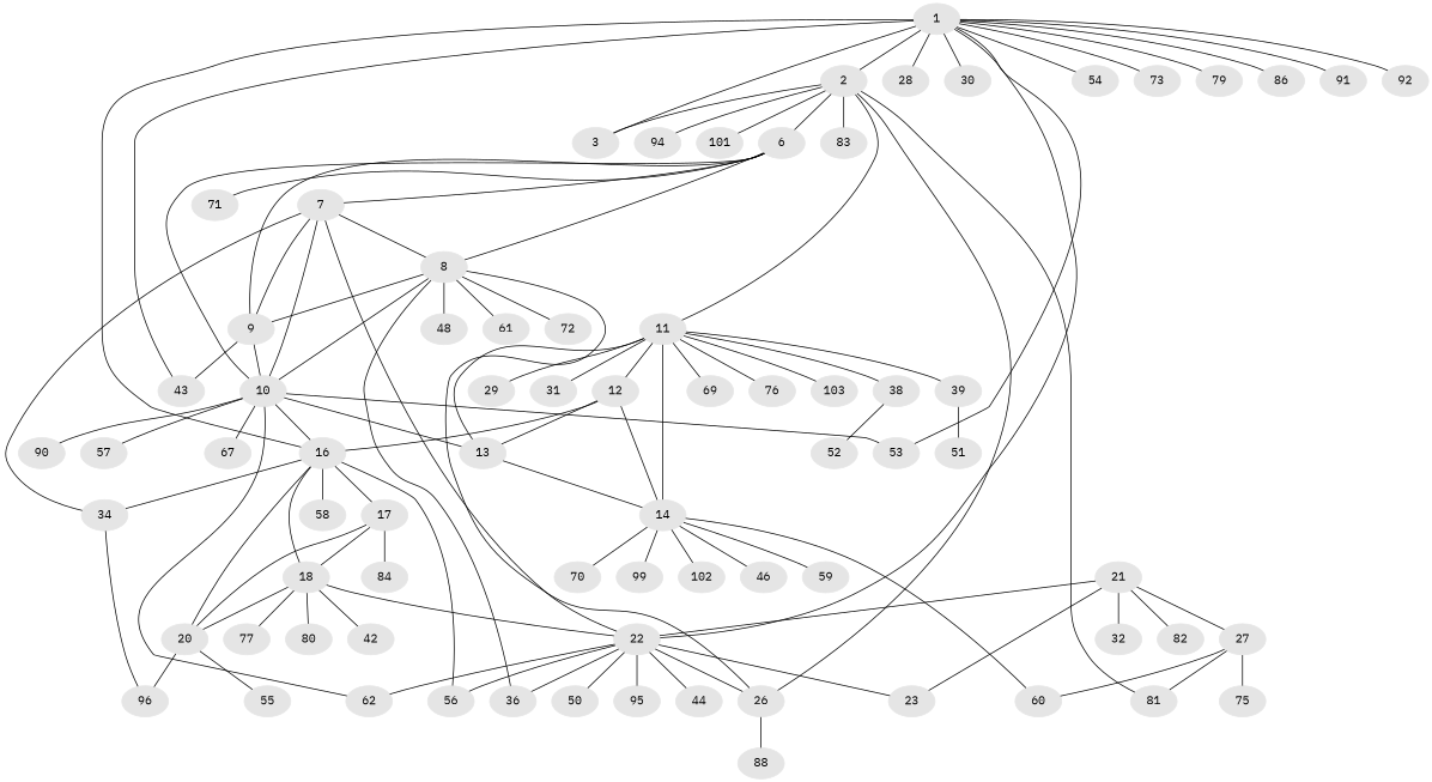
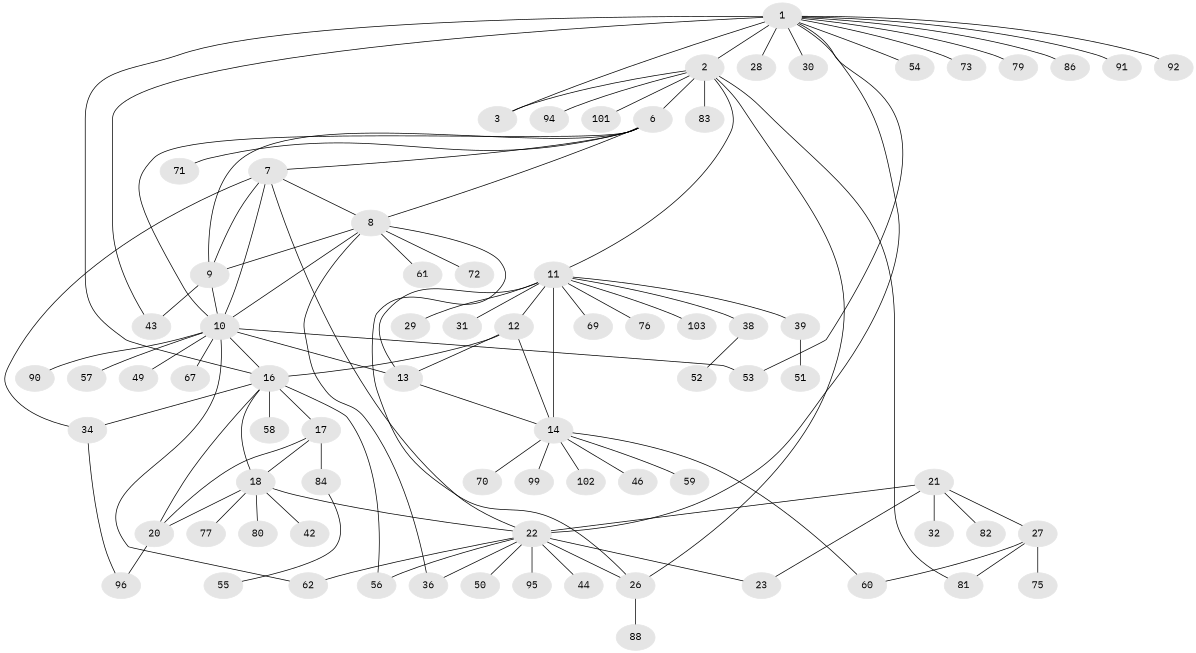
  graph {
    fontname="IBM Plex Mono"
    node [color=gray90 fontname="IBM Plex Mono" style=filled]
    edge [fontname="IBM Plex Mono"]
    1 [super="+5"]
    2 [super="+4"]
    3
    16 [super="+19"]
    22 [super="+24"]
    28
    30
    43
    53
    54
    73
    79 [super="+85"]
    86
    91
    92
    6 [super="+37"]
    11 [super="+15"]
    26 [super="+65"]
    81
    83
    94
    101
    34 [super="+63"]
    17 [super="+99"]
    18 [super="+40"]
    20
    56 [super="+74"]
    58 [super="+98"]
    36
    62
    23
    44
    50 [super="+66"]
    95
    7 [super="+35"]
    8 [super="+45"]
    9 [super="+33"]
    10 [super="+68"]
    71
    13
    12 [super="+89"]
    14 [super="+97"]
    29
    31 [super="+64"]
    38 [super="+78"]
    39 [super="+87"]
    69
    76
    103
    88
-   48
    61
    72
    n54 [label=57]
+   49 [super="+100"]
    67
    90
    96
    46
    59
    70
    n62 [label=99]
    102
    60
    52
    51 [super="+57"]
    21 [super="+25"]
    27 [super="+41"]
    32
    82
    84
    42
    77
    80
    55
    75
    1 -- 2 [weight=4]
    1 -- 3 [weight=2]
    1 -- 16
    1 -- 22
    1 -- 28
    1 -- 30
    1 -- 43
    1 -- 53
    1 -- 54
    1 -- 73
    1 -- 79
    1 -- 86
    1 -- 91
    1 -- 92
    2 -- 3 [weight=2]
    2 -- 6
    2 -- 11
    2 -- 26
    2 -- 81
    2 -- 83
    2 -- 94
    2 -- 101
    16 -- 34
    16 -- 17 [weight=2]
    16 -- 18 [weight=2]
    16 -- 20 [weight=2]
    16 -- 56
    16 -- 58
    22 -- 26
    22 -- 56
    22 -- 36
    22 -- 62
    22 -- 23 [weight=2]
    22 -- 44
    22 -- 50
    22 -- 95
    6 -- 7
    6 -- 8
    6 -- 9
    6 -- 10
    6 -- 71
    11 -- 13 [weight=2]
    11 -- 12 [weight=2]
    11 -- 14 [weight=2]
    11 -- 29
    11 -- 31
    11 -- 38
    11 -- 39
    11 -- 69
    11 -- 76
    11 -- 103
    26 -- 88
    34 -- 96
    17 -- 18
    17 -- 20
    17 -- 84
    18 -- 22
    18 -- 20
    18 -- 42
    18 -- 77
    18 -- 80
    20 -- 96
-   20 -- 55
+   84 -- 55
    7 -- 22
    7 -- 34
    7 -- 8
    7 -- 9
    7 -- 10
    8 -- 26
    8 -- 36
    8 -- 9
    8 -- 10
-   8 -- 48
    8 -- 61
    8 -- 72
    9 -- 43
    9 -- 10
    10 -- 16
    10 -- 53
    10 -- 62
    10 -- 13
    10 -- n54
+   10 -- 49
    10 -- 67
    10 -- 90
    13 -- 14
    12 -- 16
    12 -- 13
    12 -- 14
    14 -- 46
    14 -- 59
    14 -- 70
    14 -- n62
    14 -- 102
    14 -- 60
    38 -- 52
    39 -- 51
    21 -- 22 [weight=4]
    21 -- 23 [weight=2]
    21 -- 27
    21 -- 32
    21 -- 82
    27 -- 81
    27 -- 60
    27 -- 75
  }
